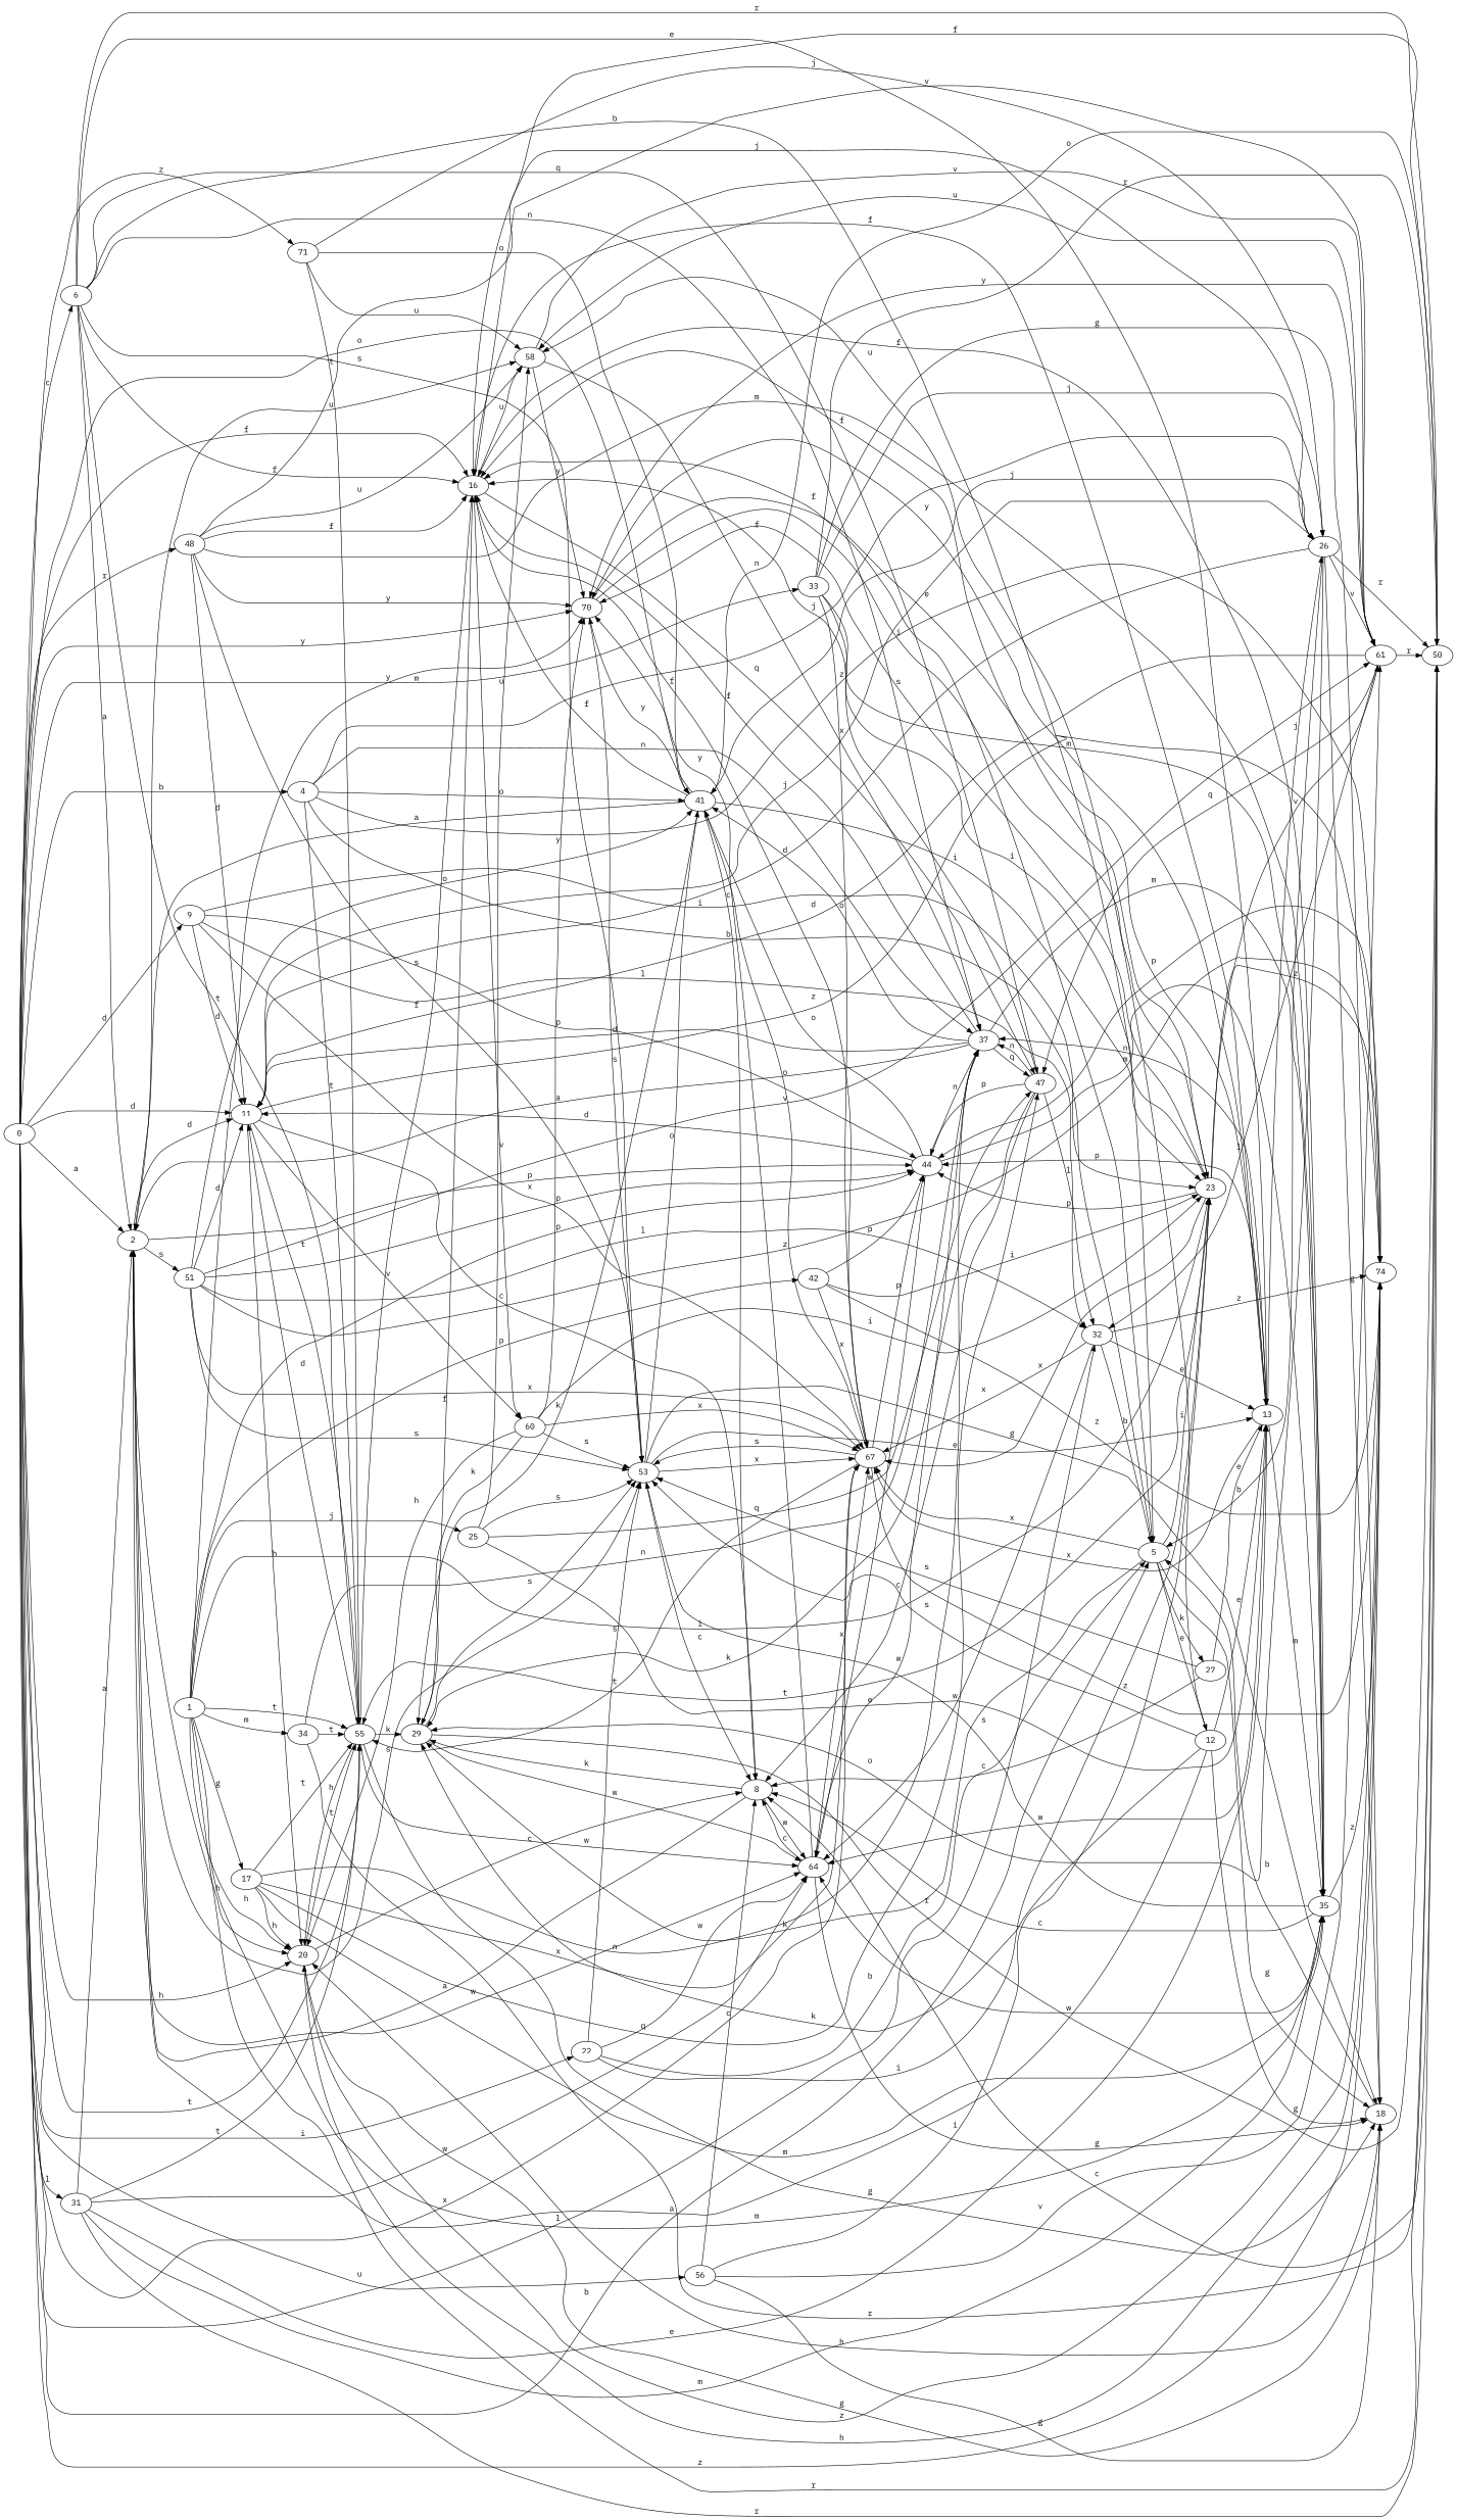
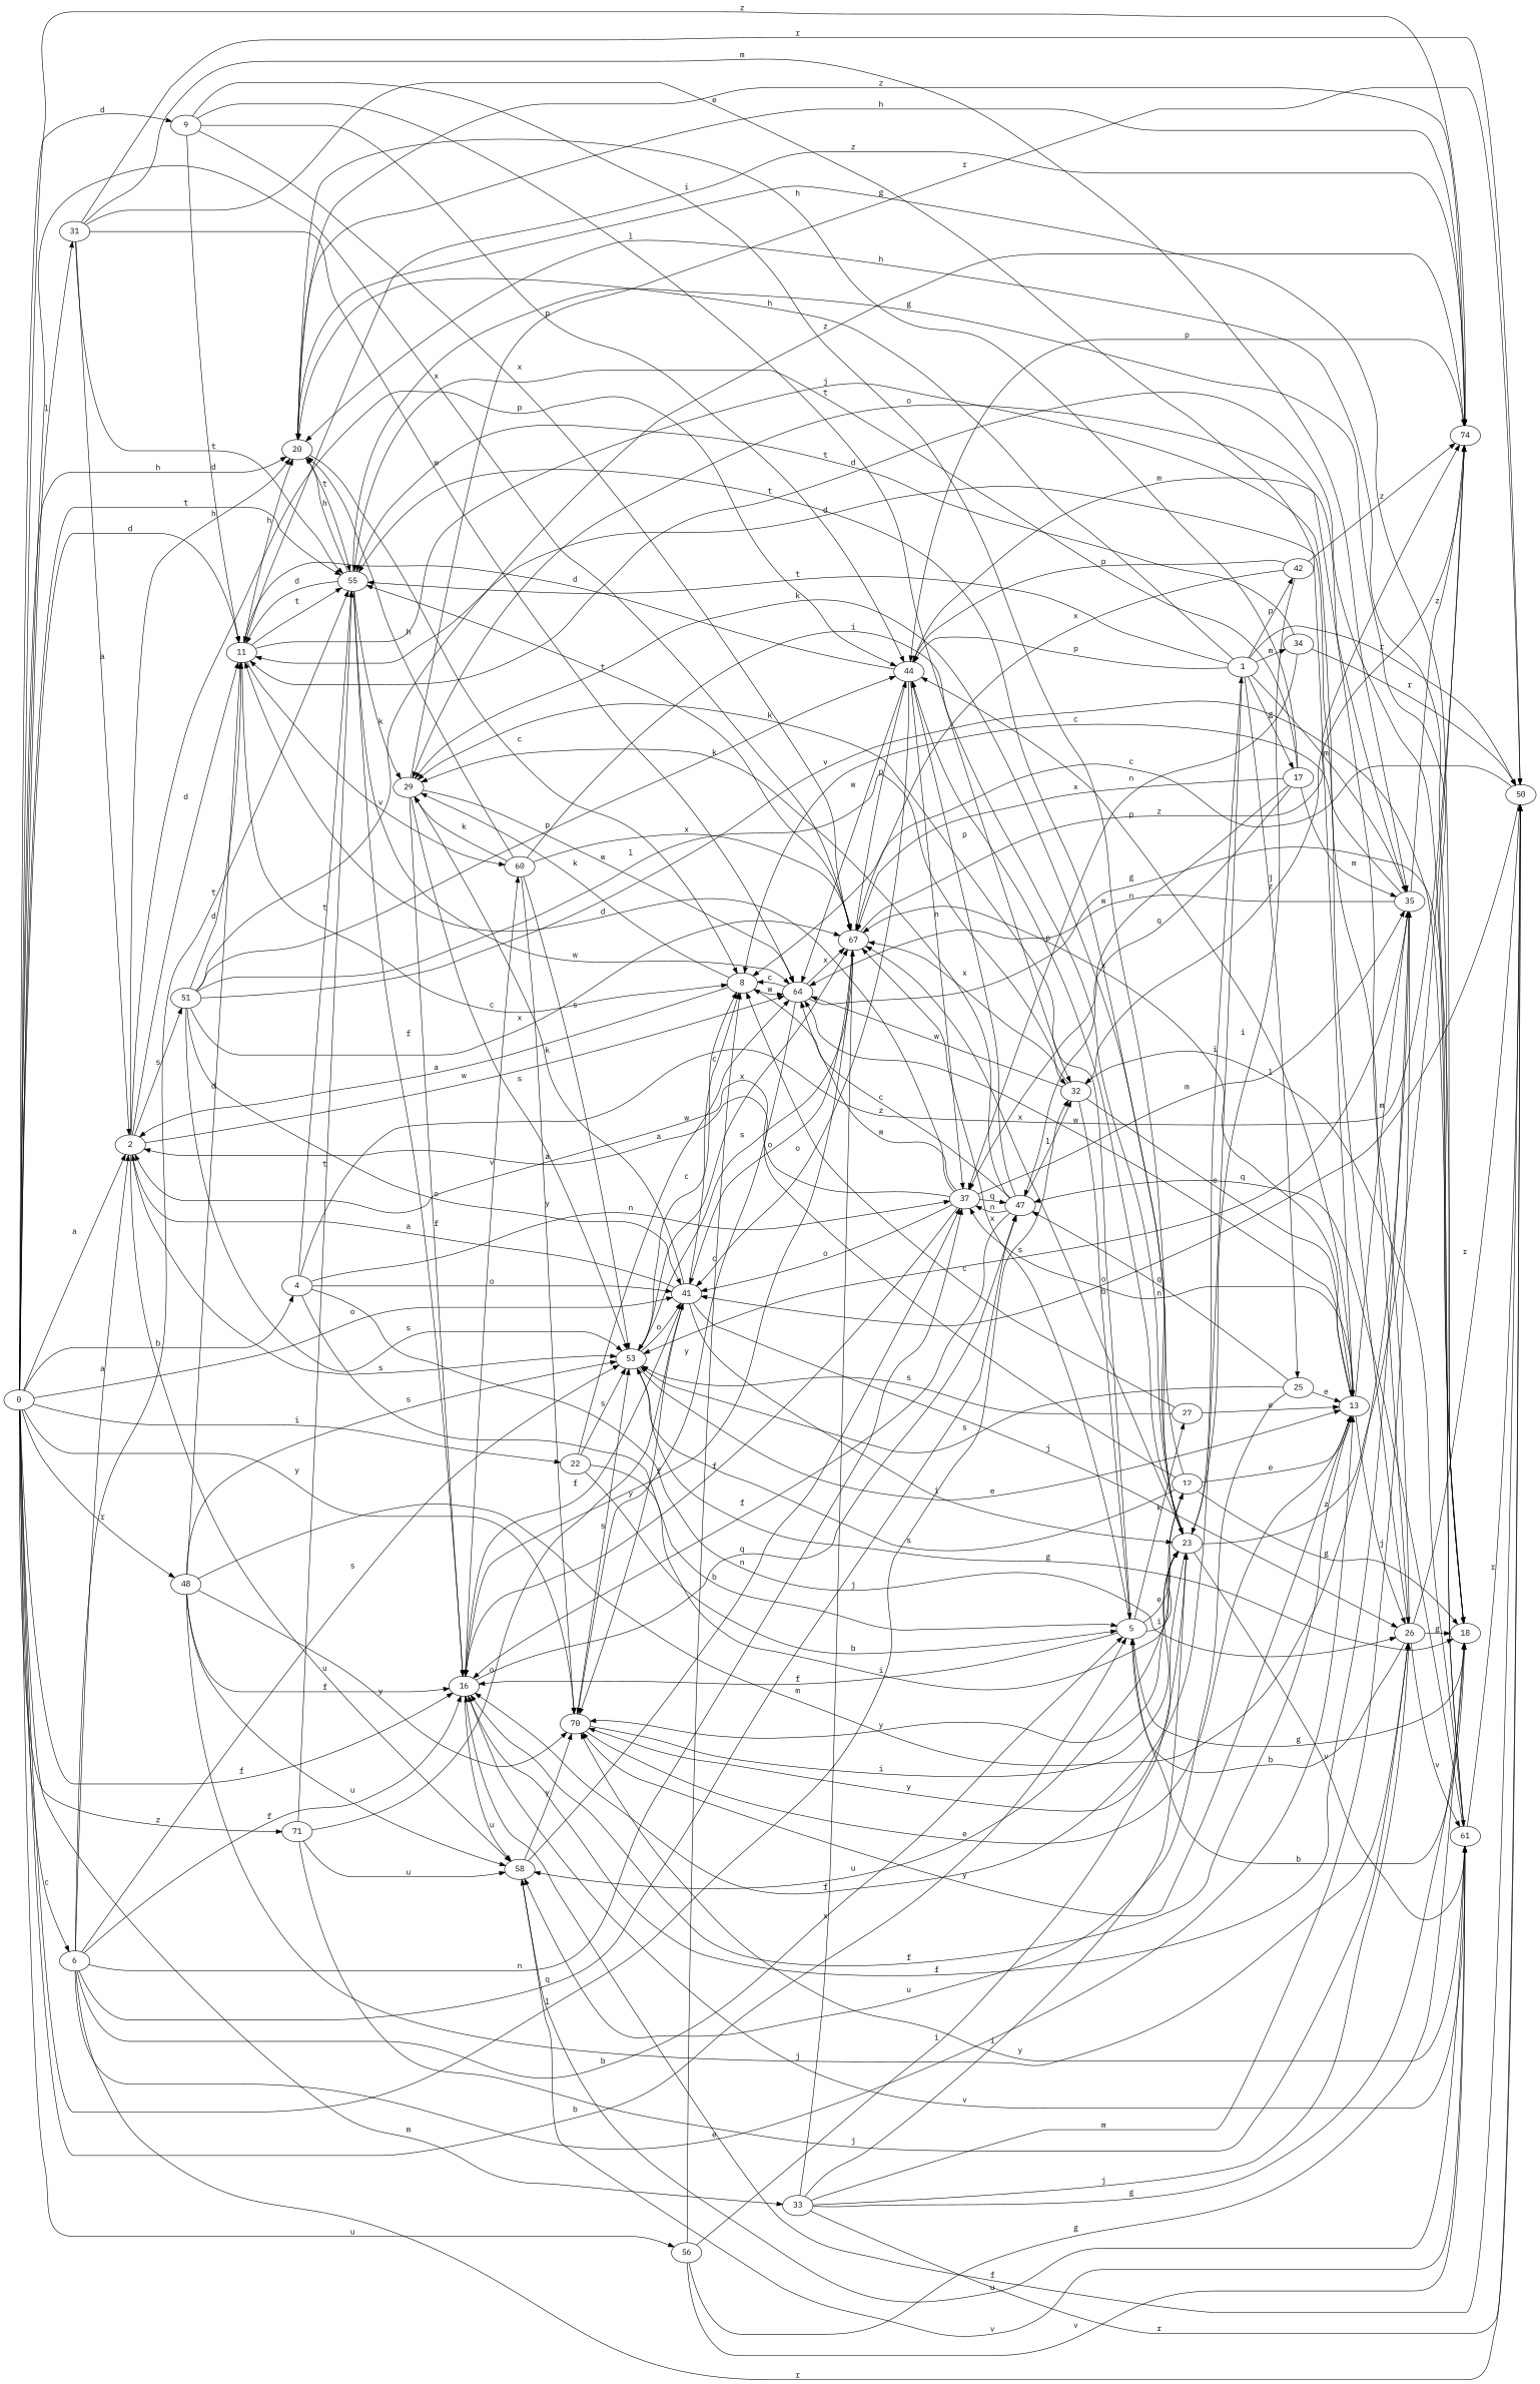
  strict digraph {
    fontname="IBM Plex Mono"
    rankdir=LR
    node [fontname="IBM Plex Mono"]
    edge [fontname="IBM Plex Mono"]
    0
    2
    4
    5
    6
    9
    11
    16
    20
    22
    31
    32
    33
    41
    48
    55
    56
    67
    70
    71
    74
    44
    51
    53
    58
    64
    26
    37
    23
    12
    18
    27
    29
    50
    13
    47
    8
    60
    61
    35
    1
    17
    25
    34
    42
    0 -> 2 [label=a]
    0 -> 4 [label=b]
    0 -> 5 [label=b]
    0 -> 6 [label=c]
    0 -> 9 [label=d]
    0 -> 11 [label=d]
    0 -> 16 [label=f]
    0 -> 20 [label=h]
    0 -> 22 [label=i]
    0 -> 31 [label=l]
    0 -> 32 [label=l]
    0 -> 33 [label=m]
    0 -> 41 [label=o]
    0 -> 48 [label=r]
    0 -> 55 [label=t]
    0 -> 56 [label=u]
    0 -> 67 [label=x]
    0 -> 70 [label=y]
    0 -> 71 [label=z]
    0 -> 74 [label=z]
    2 -> 11 [label=d]
    2 -> 20 [label=h]
    2 -> 44 [label=p]
    2 -> 51 [label=s]
    2 -> 53 [label=s]
    2 -> 58 [label=u]
    2 -> 64 [label=w]
    4 -> 5 [label=b]
    4 -> 41 [label=o]
    4 -> 55 [label=t]
    4 -> 74 [label=z]
    4 -> 26 [label=j]
    4 -> 37 [label=n]
    5 -> 16 [label=f]
    5 -> 67 [label=x]
    5 -> 23 [label=i]
    5 -> 12 [label=e]
    5 -> 18 [label=g]
    5 -> 27 [label=k]
    5 -> 29 [label=k]
    6 -> 2 [label=a]
    6 -> 5 [label=b]
    6 -> 16 [label=f]
    6 -> 55 [label=t]
    6 -> 53 [label=s]
    6 -> 37 [label=n]
    6 -> 50 [label=r]
    6 -> 13 [label=e]
    6 -> 47 [label=q]
    9 -> 11 [label=d]
    9 -> 32 [label=l]
    9 -> 67 [label=x]
    9 -> 44 [label=p]
    9 -> 23 [label=i]
    11 -> 20 [label=h]
    11 -> 55 [label=t]
    11 -> 74 [label=z]
    11 -> 26 [label=j]
    11 -> 8 [label=c]
    11 -> 60 [label=v]
    16 -> 58 [label=u]
    16 -> 47 [label=q]
    16 -> 60 [label=v]
    16 -> 61 [label=v]
    20 -> 55 [label=t]
    20 -> 74 [label=z]
    20 -> 18 [label=g]
    20 -> 8 [label=c]
    22 -> 5 [label=b]
    22 -> 53 [label=s]
    22 -> 64 [label=w]
    22 -> 23 [label=i]
    31 -> 2 [label=a]
    31 -> 55 [label=t]
    31 -> 64 [label=w]
    31 -> 50 [label=r]
    31 -> 13 [label=e]
    31 -> 35 [label=m]
    32 -> 5 [label=b]
    32 -> 67 [label=x]
    32 -> 74 [label=z]
    32 -> 64 [label=w]
    32 -> 13 [label=e]
    33 -> 67 [label=x]
    33 -> 26 [label=j]
    33 -> 23 [label=i]
    33 -> 18 [label=g]
    33 -> 50 [label=r]
    33 -> 35 [label=m]
    41 -> 2 [label=a]
    41 -> 16 [label=f]
    41 -> 70 [label=y]
    41 -> 26 [label=j]
    41 -> 23 [label=i]
    41 -> 29 [label=k]
    41 -> 8 [label=c]
    48 -> 11 [label=d]
    48 -> 16 [label=f]
    48 -> 70 [label=y]
    48 -> 53 [label=s]
    48 -> 58 [label=u]
    48 -> 26 [label=j]
    48 -> 35 [label=m]
    55 -> 11 [label=d]
    55 -> 16 [label=f]
    55 -> 20 [label=h]
    55 -> 64 [label=w]
    55 -> 18 [label=g]
    55 -> 29 [label=k]
    56 -> 23 [label=i]
    56 -> 18 [label=g]
    56 -> 8 [label=c]
    56 -> 61 [label=v]
    67 -> 16 [label=f]
    67 -> 41 [label=o]
    67 -> 55 [label=t]
    67 -> 74 [label=z]
    67 -> 44 [label=p]
    67 -> 53 [label=s]
    70 -> 53 [label=s]
    70 -> 23 [label=i]
    70 -> 13 [label=e]
    71 -> 41 [label=o]
    71 -> 55 [label=t]
    71 -> 58 [label=u]
    71 -> 26 [label=j]
    74 -> 20 [label=h]
    74 -> 44 [label=p]
    44 -> 11 [label=d]
    44 -> 41 [label=o]
    44 -> 64 [label=w]
    44 -> 37 [label=n]
    44 -> 35 [label=m]
    51 -> 11 [label=d]
    51 -> 32 [label=l]
    51 -> 41 [label=o]
    51 -> 67 [label=x]
    51 -> 74 [label=z]
    51 -> 44 [label=p]
    51 -> 53 [label=s]
    51 -> 61 [label=v]
    53 -> 41 [label=o]
    53 -> 67 [label=x]
    53 -> 18 [label=g]
    53 -> 13 [label=e]
    53 -> 8 [label=c]
    58 -> 70 [label=y]
    58 -> 37 [label=n]
    58 -> 61 [label=v]
    64 -> 67 [label=x]
    64 -> 70 [label=y]
    64 -> 18 [label=g]
    64 -> 8 [label=c]
    26 -> 5 [label=b]
    26 -> 11 [label=d]
    26 -> 18 [label=g]
    26 -> 29 [label=o]
    26 -> 50 [label=r]
    26 -> 61 [label=v]
    37 -> 2 [label=a]
    37 -> 11 [label=d]
    37 -> 16 [label=f]
    37 -> 41 [label=o]
    37 -> 64 [label=w]
    37 -> 47 [label=q]
    37 -> 35 [label=m]
    23 -> 16 [label=f]
    23 -> 55 [label=t]
    23 -> 67 [label=x]
-   23 -> 70 [label=s]
+   23 -> 70 [label=y]
    23 -> 74 [label=z]
    23 -> 44 [label=p]
    23 -> 61 [label=v]
    12 -> 2 [label=a]
    12 -> 53 [label=s]
    12 -> 58 [label=u]
    12 -> 18 [label=g]
    12 -> 29 [label=k]
    12 -> 13 [label=e]
    18 -> 5 [label=b]
    18 -> 20 [label=h]
    27 -> 53 [label=s]
    27 -> 13 [label=e]
    27 -> 8 [label=c]
    29 -> 16 [label=f]
    29 -> 53 [label=s]
    29 -> 64 [label=w]
    29 -> 50 [label=r]
    50 -> 16 [label=f]
    50 -> 41 [label=o]
    50 -> 8 [label=c]
    13 -> 16 [label=f]
    13 -> 67 [label=x]
    13 -> 70 [label=y]
    13 -> 44 [label=p]
    13 -> 64 [label=w]
    13 -> 26 [label=j]
    13 -> 37 [label=n]
    13 -> 35 [label=m]
    47 -> 16 [label=f]
    47 -> 32 [label=l]
    47 -> 44 [label=p]
    47 -> 37 [label=n]
    47 -> 29 [label=k]
    47 -> 8 [label=c]
    8 -> 2 [label=a]
    8 -> 64 [label=w]
    8 -> 29 [label=k]
    60 -> 20 [label=h]
    60 -> 67 [label=x]
    60 -> 70 [label=y]
    60 -> 53 [label=s]
    60 -> 23 [label=i]
    60 -> 29 [label=k]
    61 -> 11 [label=d]
    61 -> 32 [label=l]
    61 -> 70 [label=y]
    61 -> 58 [label=u]
    61 -> 50 [label=r]
    61 -> 47 [label=q]
    35 -> 16 [label=f]
    35 -> 74 [label=z]
    35 -> 53 [label=s]
    35 -> 64 [label=w]
    35 -> 8 [label=c]
    1 -> 20 [label=h]
    1 -> 55 [label=t]
    1 -> 70 [label=y]
    1 -> 44 [label=p]
-   1 -> 23 [label=i]
+   23 -> 1 [label=i]
    1 -> 50 [label=r]
    1 -> 35 [label=m]
    1 -> 17 [label=g]
    1 -> 25 [label=j]
    1 -> 34 [label=m]
    1 -> 42 [label=p]
    17 -> 20 [label=h]
    17 -> 55 [label=t]
    17 -> 67 [label=x]
    17 -> 37 [label=n]
    17 -> 47 [label=q]
    17 -> 35 [label=m]
    25 -> 53 [label=s]
    25 -> 58 [label=u]
    25 -> 13 [label=e]
    25 -> 47 [label=q]
    34 -> 55 [label=t]
    34 -> 37 [label=n]
    34 -> 50 [label=r]
    42 -> 67 [label=x]
    42 -> 74 [label=z]
    42 -> 44 [label=p]
    42 -> 23 [label=i]
  }
